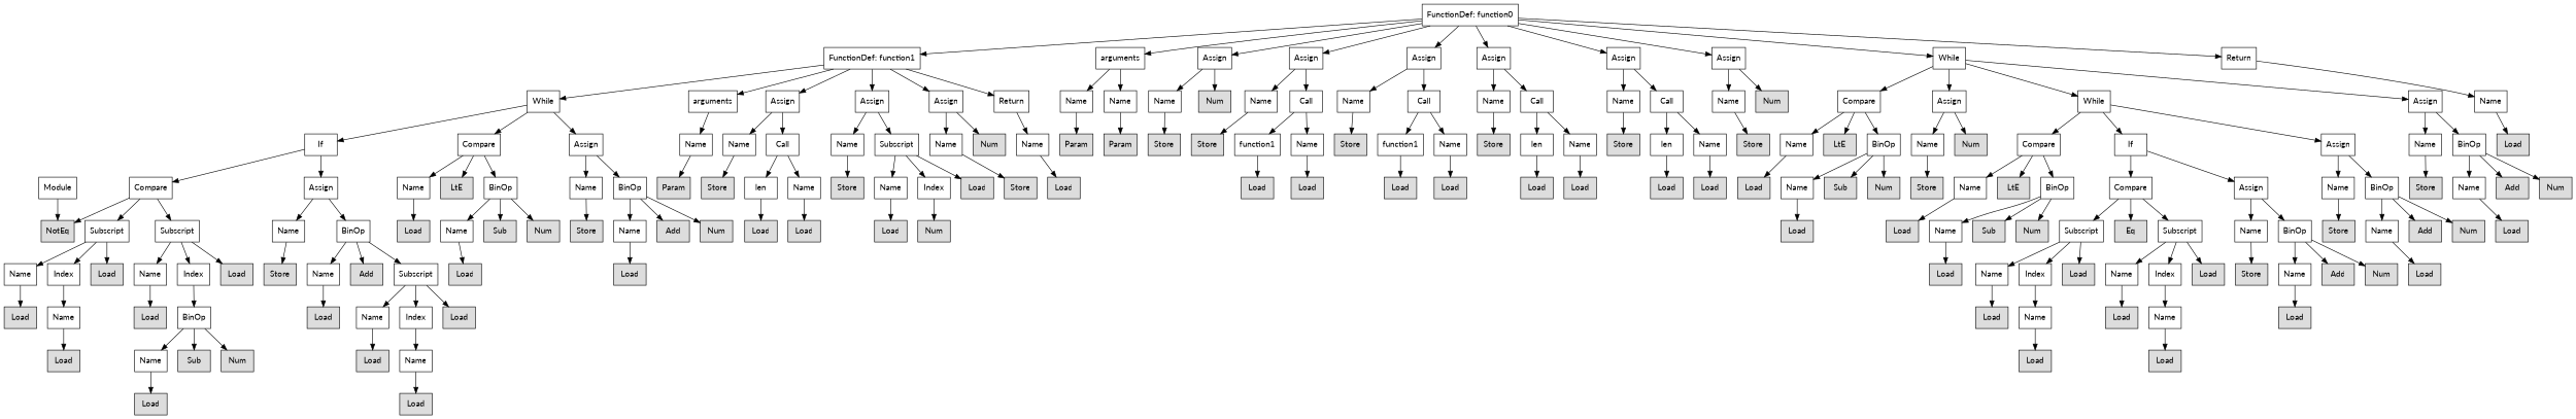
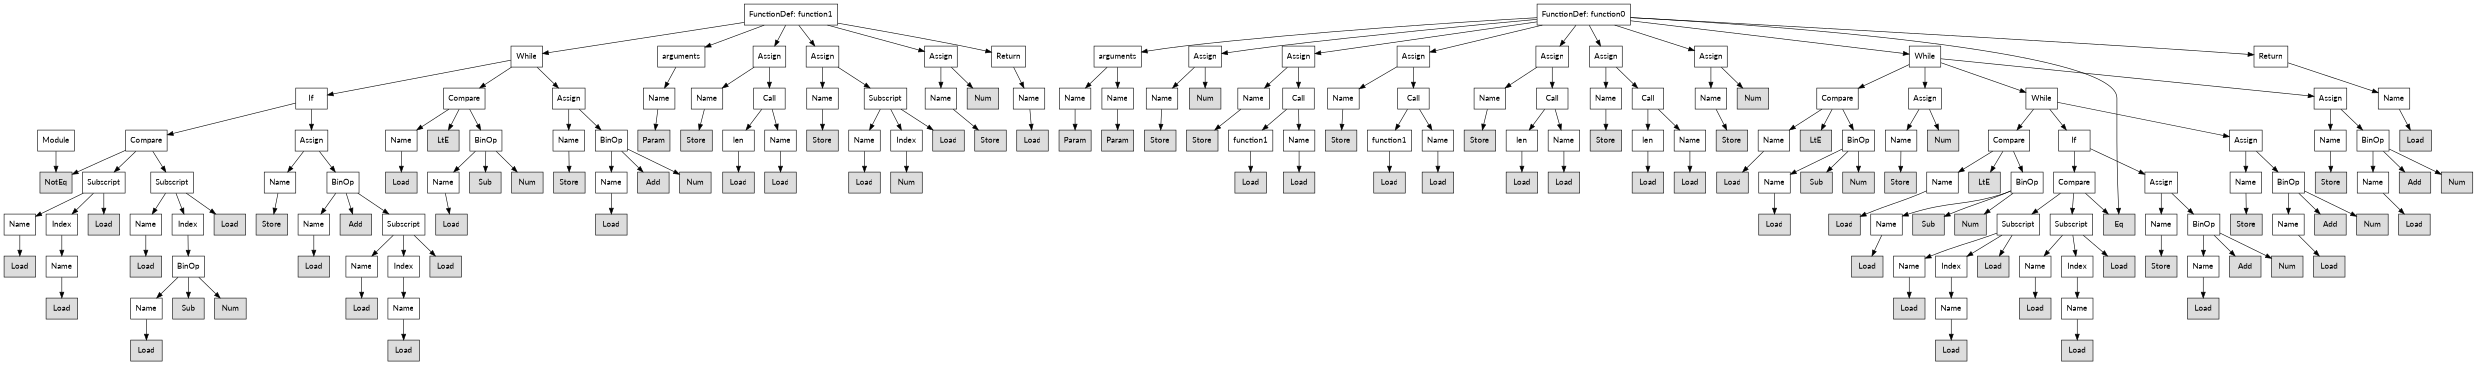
  digraph {
    fontname=Lato
    node [fontname=Lato shape=rect]
    edge [fontname=Lato]
    n1 [label=Module]
    n2 [fillcolor="#dddddd" label=NotEq style=filled]
    n3 [label="FunctionDef: function0"]
    n4 [label=arguments]
    n5 [label=Assign]
    n6 [label="FunctionDef: function1"]
    n7 [label=Assign]
    n8 [label=Assign]
    n9 [label=Assign]
    n10 [label=Assign]
    n11 [label=Assign]
    n12 [label=While]
    n13 [label=Return]
    n14 [label=Name]
    n15 [label=Name]
    n16 [label=Name]
    n17 [fillcolor="#dddddd" label=Num style=filled]
    n18 [label=arguments]
    n19 [label=Assign]
    n20 [label=Assign]
    n21 [label=Assign]
    n22 [label=While]
    n23 [label=Return]
    n24 [label=Name]
    n25 [label=Call]
    n26 [label=Name]
    n27 [label=Call]
    n28 [label=Name]
    n29 [label=Call]
    n30 [label=Name]
    n31 [label=Call]
    n32 [label=Name]
    n33 [fillcolor="#dddddd" label=Num style=filled]
    n34 [label=Compare]
    n35 [label=Assign]
    n36 [label=While]
    n37 [label=Assign]
    n38 [label=Name]
    n39 [fillcolor="#dddddd" label=Param style=filled]
    n40 [fillcolor="#dddddd" label=Param style=filled]
    n41 [fillcolor="#dddddd" label=Store style=filled]
    n42 [label=Name]
    n43 [label=Name]
    n44 [label=Call]
    n45 [label=Name]
    n46 [label=Subscript]
    n47 [label=Name]
    n48 [fillcolor="#dddddd" label=Num style=filled]
    n49 [label=Compare]
    n50 [label=If]
    n51 [label=Assign]
    n52 [label=Name]
    n53 [fillcolor="#dddddd" label=Store style=filled]
    n54 [label=function1]
    n55 [label=Name]
    n56 [fillcolor="#dddddd" label=Store style=filled]
    n57 [label=function1]
    n58 [label=Name]
    n59 [fillcolor="#dddddd" label=Store style=filled]
    n60 [label=len]
    n61 [label=Name]
    n62 [fillcolor="#dddddd" label=Store style=filled]
    n63 [label=len]
    n64 [label=Name]
    n65 [fillcolor="#dddddd" label=Store style=filled]
    n66 [label=Name]
    n67 [fillcolor="#dddddd" label=LtE style=filled]
    n68 [label=BinOp]
    n69 [label=Name]
    n70 [fillcolor="#dddddd" label=Num style=filled]
    n71 [label=Compare]
    n72 [label=If]
    n73 [label=Assign]
    n74 [label=Name]
    n75 [label=BinOp]
    n76 [fillcolor="#dddddd" label=Load style=filled]
    n77 [fillcolor="#dddddd" label=Param style=filled]
    n78 [fillcolor="#dddddd" label=Store style=filled]
    n79 [label=len]
    n80 [label=Name]
    n81 [fillcolor="#dddddd" label=Store style=filled]
    n82 [label=Name]
    n83 [label=Index]
    n84 [fillcolor="#dddddd" label=Load style=filled]
    n85 [fillcolor="#dddddd" label=Store style=filled]
    n86 [label=Name]
    n87 [fillcolor="#dddddd" label=LtE style=filled]
    n88 [label=BinOp]
    n89 [label=Compare]
    n90 [label=Assign]
    n91 [label=Name]
    n92 [label=BinOp]
    n93 [fillcolor="#dddddd" label=Load style=filled]
    n94 [fillcolor="#dddddd" label=Load style=filled]
    n95 [fillcolor="#dddddd" label=Load style=filled]
    n96 [fillcolor="#dddddd" label=Load style=filled]
    n97 [fillcolor="#dddddd" label=Load style=filled]
    n98 [fillcolor="#dddddd" label=Load style=filled]
    n99 [fillcolor="#dddddd" label=Load style=filled]
    n100 [fillcolor="#dddddd" label=Load style=filled]
    n101 [fillcolor="#dddddd" label=Load style=filled]
    n102 [fillcolor="#dddddd" label=Load style=filled]
    n103 [label=Name]
    n104 [fillcolor="#dddddd" label=Sub style=filled]
    n105 [fillcolor="#dddddd" label=Num style=filled]
    n106 [fillcolor="#dddddd" label=Store style=filled]
    n107 [label=Name]
    n108 [fillcolor="#dddddd" label=LtE style=filled]
    n109 [label=BinOp]
    n110 [label=Compare]
    n111 [label=Assign]
    n112 [label=Name]
    n113 [label=BinOp]
    n114 [fillcolor="#dddddd" label=Store style=filled]
    n115 [label=Name]
    n116 [fillcolor="#dddddd" label=Add style=filled]
    n117 [fillcolor="#dddddd" label=Num style=filled]
    n118 [fillcolor="#dddddd" label=Load style=filled]
    n119 [fillcolor="#dddddd" label=Load style=filled]
    n120 [fillcolor="#dddddd" label=Load style=filled]
    n121 [fillcolor="#dddddd" label=Num style=filled]
    n122 [fillcolor="#dddddd" label=Load style=filled]
    n123 [label=Name]
    n124 [fillcolor="#dddddd" label=Sub style=filled]
    n125 [fillcolor="#dddddd" label=Num style=filled]
    n126 [label=Subscript]
    n127 [label=Subscript]
    n128 [label=Name]
    n129 [label=BinOp]
    n130 [fillcolor="#dddddd" label=Store style=filled]
    n131 [label=Name]
    n132 [fillcolor="#dddddd" label=Add style=filled]
    n133 [fillcolor="#dddddd" label=Num style=filled]
    n134 [fillcolor="#dddddd" label=Load style=filled]
    n135 [fillcolor="#dddddd" label=Load style=filled]
    n136 [label=Name]
    n137 [fillcolor="#dddddd" label=Sub style=filled]
    n138 [fillcolor="#dddddd" label=Num style=filled]
    n139 [label=Subscript]
    n140 [fillcolor="#dddddd" label=Eq style=filled]
    n141 [label=Subscript]
    n142 [label=Name]
    n143 [label=BinOp]
    n144 [fillcolor="#dddddd" label=Store style=filled]
    n145 [label=Name]
    n146 [fillcolor="#dddddd" label=Add style=filled]
    n147 [fillcolor="#dddddd" label=Num style=filled]
    n148 [fillcolor="#dddddd" label=Load style=filled]
    n149 [fillcolor="#dddddd" label=Load style=filled]
    n150 [label=Name]
    n151 [label=Index]
    n152 [fillcolor="#dddddd" label=Load style=filled]
    n153 [label=Name]
    n154 [label=Index]
    n155 [fillcolor="#dddddd" label=Load style=filled]
    n156 [fillcolor="#dddddd" label=Store style=filled]
    n157 [label=Name]
    n158 [fillcolor="#dddddd" label=Add style=filled]
    n159 [label=Subscript]
    n160 [fillcolor="#dddddd" label=Load style=filled]
    n161 [fillcolor="#dddddd" label=Load style=filled]
    n162 [label=Name]
    n163 [label=Index]
    n164 [fillcolor="#dddddd" label=Load style=filled]
    n165 [label=Name]
    n166 [label=Index]
    n167 [fillcolor="#dddddd" label=Load style=filled]
    n168 [fillcolor="#dddddd" label=Store style=filled]
    n169 [label=Name]
    n170 [fillcolor="#dddddd" label=Add style=filled]
    n171 [fillcolor="#dddddd" label=Num style=filled]
    n172 [fillcolor="#dddddd" label=Load style=filled]
    n173 [fillcolor="#dddddd" label=Load style=filled]
    n174 [label=Name]
    n175 [fillcolor="#dddddd" label=Load style=filled]
    n176 [label=BinOp]
    n177 [fillcolor="#dddddd" label=Load style=filled]
    n178 [label=Name]
    n179 [label=Index]
    n180 [fillcolor="#dddddd" label=Load style=filled]
    n181 [fillcolor="#dddddd" label=Load style=filled]
    n182 [label=Name]
    n183 [fillcolor="#dddddd" label=Load style=filled]
    n184 [label=Name]
    n185 [fillcolor="#dddddd" label=Load style=filled]
    n186 [fillcolor="#dddddd" label=Load style=filled]
    n187 [label=Name]
    n188 [fillcolor="#dddddd" label=Sub style=filled]
    n189 [fillcolor="#dddddd" label=Num style=filled]
    n190 [fillcolor="#dddddd" label=Load style=filled]
    n191 [label=Name]
    n192 [fillcolor="#dddddd" label=Load style=filled]
    n193 [fillcolor="#dddddd" label=Load style=filled]
    n194 [fillcolor="#dddddd" label=Load style=filled]
    n195 [fillcolor="#dddddd" label=Load style=filled]
    n1 -> n2
    n3 -> n4
    n3 -> n5
-   n3 -> n6
+   n3 -> n140
    n3 -> n7
    n3 -> n8
    n3 -> n9
    n3 -> n10
    n3 -> n11
    n3 -> n12
    n3 -> n13
    n4 -> n14
    n4 -> n15
    n5 -> n16
    n5 -> n17
    n6 -> n18
    n6 -> n19
    n6 -> n20
    n6 -> n21
    n6 -> n22
    n6 -> n23
    n7 -> n24
    n7 -> n25
    n8 -> n26
    n8 -> n27
    n9 -> n28
    n9 -> n29
    n10 -> n30
    n10 -> n31
    n11 -> n32
    n11 -> n33
    n12 -> n34
    n12 -> n35
    n12 -> n36
    n12 -> n37
    n13 -> n38
    n14 -> n39
    n15 -> n40
    n16 -> n41
    n18 -> n42
    n19 -> n43
    n19 -> n44
    n20 -> n45
    n20 -> n46
    n21 -> n47
    n21 -> n48
    n22 -> n49
    n22 -> n50
    n22 -> n51
    n23 -> n52
    n24 -> n53
    n25 -> n54
    n25 -> n55
    n26 -> n56
    n27 -> n57
    n27 -> n58
    n28 -> n59
    n29 -> n60
    n29 -> n61
    n30 -> n62
    n31 -> n63
    n31 -> n64
    n32 -> n65
    n34 -> n66
    n34 -> n67
    n34 -> n68
    n35 -> n69
    n35 -> n70
    n36 -> n71
    n36 -> n72
    n36 -> n73
    n37 -> n74
    n37 -> n75
    n38 -> n76
    n42 -> n77
    n43 -> n78
    n44 -> n79
    n44 -> n80
    n45 -> n81
    n46 -> n82
    n46 -> n83
    n46 -> n84
    n47 -> n85
    n49 -> n86
    n49 -> n87
    n49 -> n88
    n50 -> n89
    n50 -> n90
    n51 -> n91
    n51 -> n92
    n52 -> n93
    n54 -> n94
    n55 -> n95
    n57 -> n96
    n58 -> n97
    n60 -> n98
    n61 -> n99
    n63 -> n100
    n64 -> n101
    n66 -> n102
    n68 -> n103
    n68 -> n104
    n68 -> n105
    n69 -> n106
    n71 -> n107
    n71 -> n108
    n71 -> n109
    n72 -> n110
    n72 -> n111
    n73 -> n112
    n73 -> n113
    n74 -> n114
    n75 -> n115
    n75 -> n116
    n75 -> n117
    n79 -> n118
    n80 -> n119
    n82 -> n120
    n83 -> n121
    n86 -> n122
    n88 -> n123
    n88 -> n124
    n88 -> n125
    n89 -> n2
    n89 -> n126
    n89 -> n127
    n90 -> n128
    n90 -> n129
    n91 -> n130
    n92 -> n131
    n92 -> n132
    n92 -> n133
    n103 -> n134
    n107 -> n135
    n109 -> n136
    n109 -> n137
    n109 -> n138
    n110 -> n139
    n110 -> n140
    n110 -> n141
    n111 -> n142
    n111 -> n143
    n112 -> n144
    n113 -> n145
    n113 -> n146
    n113 -> n147
    n115 -> n148
    n123 -> n149
    n126 -> n150
    n126 -> n151
    n126 -> n152
    n127 -> n153
    n127 -> n154
    n127 -> n155
    n128 -> n156
    n129 -> n157
    n129 -> n158
    n129 -> n159
    n131 -> n160
    n136 -> n161
    n139 -> n162
    n139 -> n163
    n139 -> n164
    n141 -> n165
    n141 -> n166
    n141 -> n167
    n142 -> n168
    n143 -> n169
    n143 -> n170
    n143 -> n171
    n145 -> n172
    n150 -> n173
    n151 -> n174
    n153 -> n175
    n154 -> n176
    n157 -> n177
    n159 -> n178
    n159 -> n179
    n159 -> n180
    n162 -> n181
    n163 -> n182
    n165 -> n183
    n166 -> n184
    n169 -> n185
    n174 -> n186
    n176 -> n187
    n176 -> n188
    n176 -> n189
    n178 -> n190
    n179 -> n191
    n182 -> n192
    n184 -> n193
    n187 -> n194
    n191 -> n195
  }
